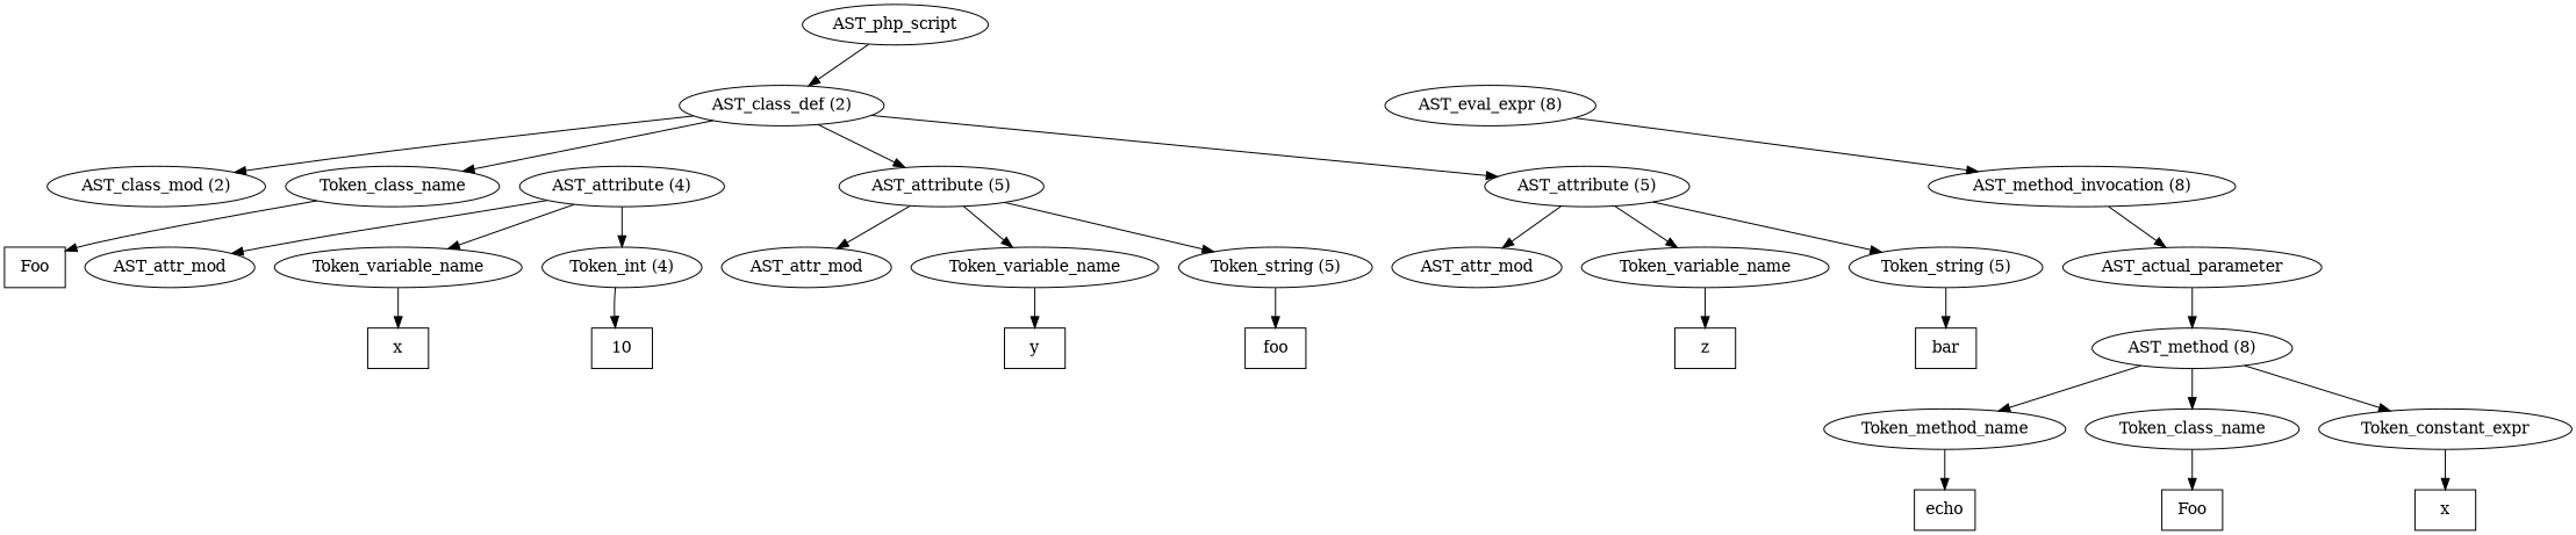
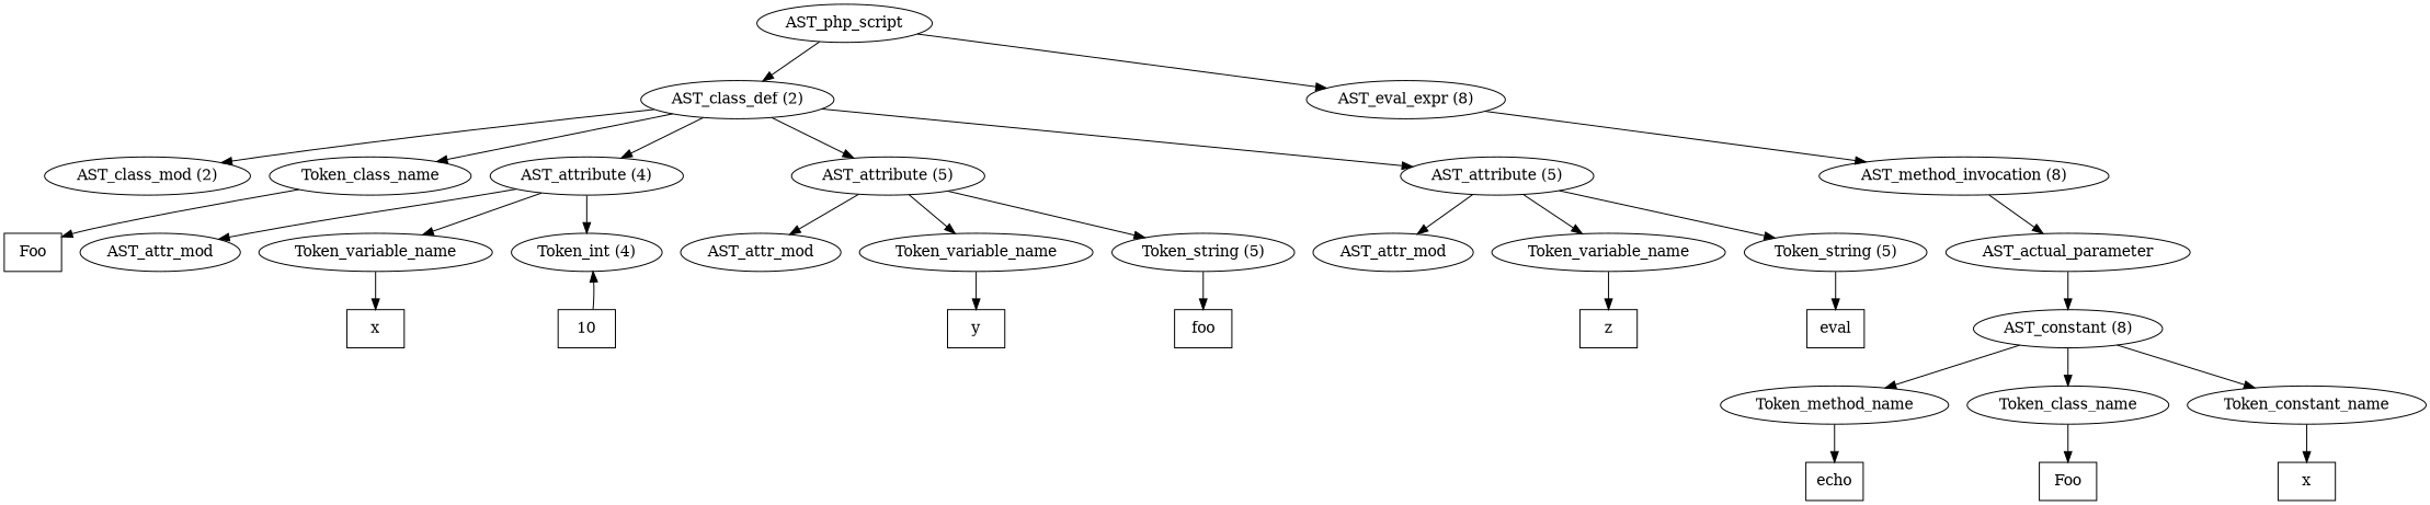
  digraph {
    fontname="DejaVu Serif"
    node [fontname="DejaVu Serif"]
    edge [fontname="DejaVu Serif"]
    n1 [label=AST_php_script]
    n2 [label="AST_class_def (2)"]
    n3 [label="AST_eval_expr (8)"]
    n4 [label="AST_class_mod (2)"]
    n5 [label=Token_class_name]
    n6 [label="AST_attribute (4)"]
    n7 [label="AST_attribute (5)"]
    n8 [label="AST_attribute (5)"]
    n9 [label="AST_method_invocation (8)"]
    n10 [label=Foo shape=box]
    n11 [label=AST_attr_mod]
    n12 [label=Token_variable_name]
    n13 [label="Token_int (4)"]
    n14 [label=AST_attr_mod]
    n15 [label=Token_variable_name]
    n16 [label="Token_string (5)"]
    n17 [label=AST_attr_mod]
    n18 [label=Token_variable_name]
    n19 [label="Token_string (5)"]
    n20 [label=x shape=box]
    n21 [label=10 shape=box]
    n22 [label=y shape=box]
    n23 [label=foo shape=box]
    n24 [label=z shape=box]
-   n25 [label=bar shape=box]
+   n25 [label=eval shape=box]
    n26 [label=AST_actual_parameter]
    n27 [label=Token_method_name]
    n28 [label=echo shape=box]
-   n29 [label="AST_method (8)"]
+   n29 [label="AST_constant (8)"]
    n30 [label=Token_class_name]
-   n31 [label=Token_constant_expr]
+   n31 [label=Token_constant_name]
    n32 [label=Foo shape=box]
    n33 [label=x shape=box]
    n1 -> n2
+   n1 -> n3
    n2 -> n4
    n2 -> n5
+   n2 -> n6
    n2 -> n7
    n2 -> n8
    n3 -> n9
    n5 -> n10
    n6 -> n11
    n6 -> n12
    n6 -> n13
    n7 -> n14
    n7 -> n15
    n7 -> n16
    n8 -> n17
    n8 -> n18
    n8 -> n19
    n9 -> n26
    n12 -> n20
-   n13 -> n21
+   n21 -> n13
    n15 -> n22
    n16 -> n23
    n18 -> n24
    n19 -> n25
    n26 -> n29
    n27 -> n28
    n29 -> n27
    n29 -> n30
    n29 -> n31
    n30 -> n32
    n31 -> n33
  }
